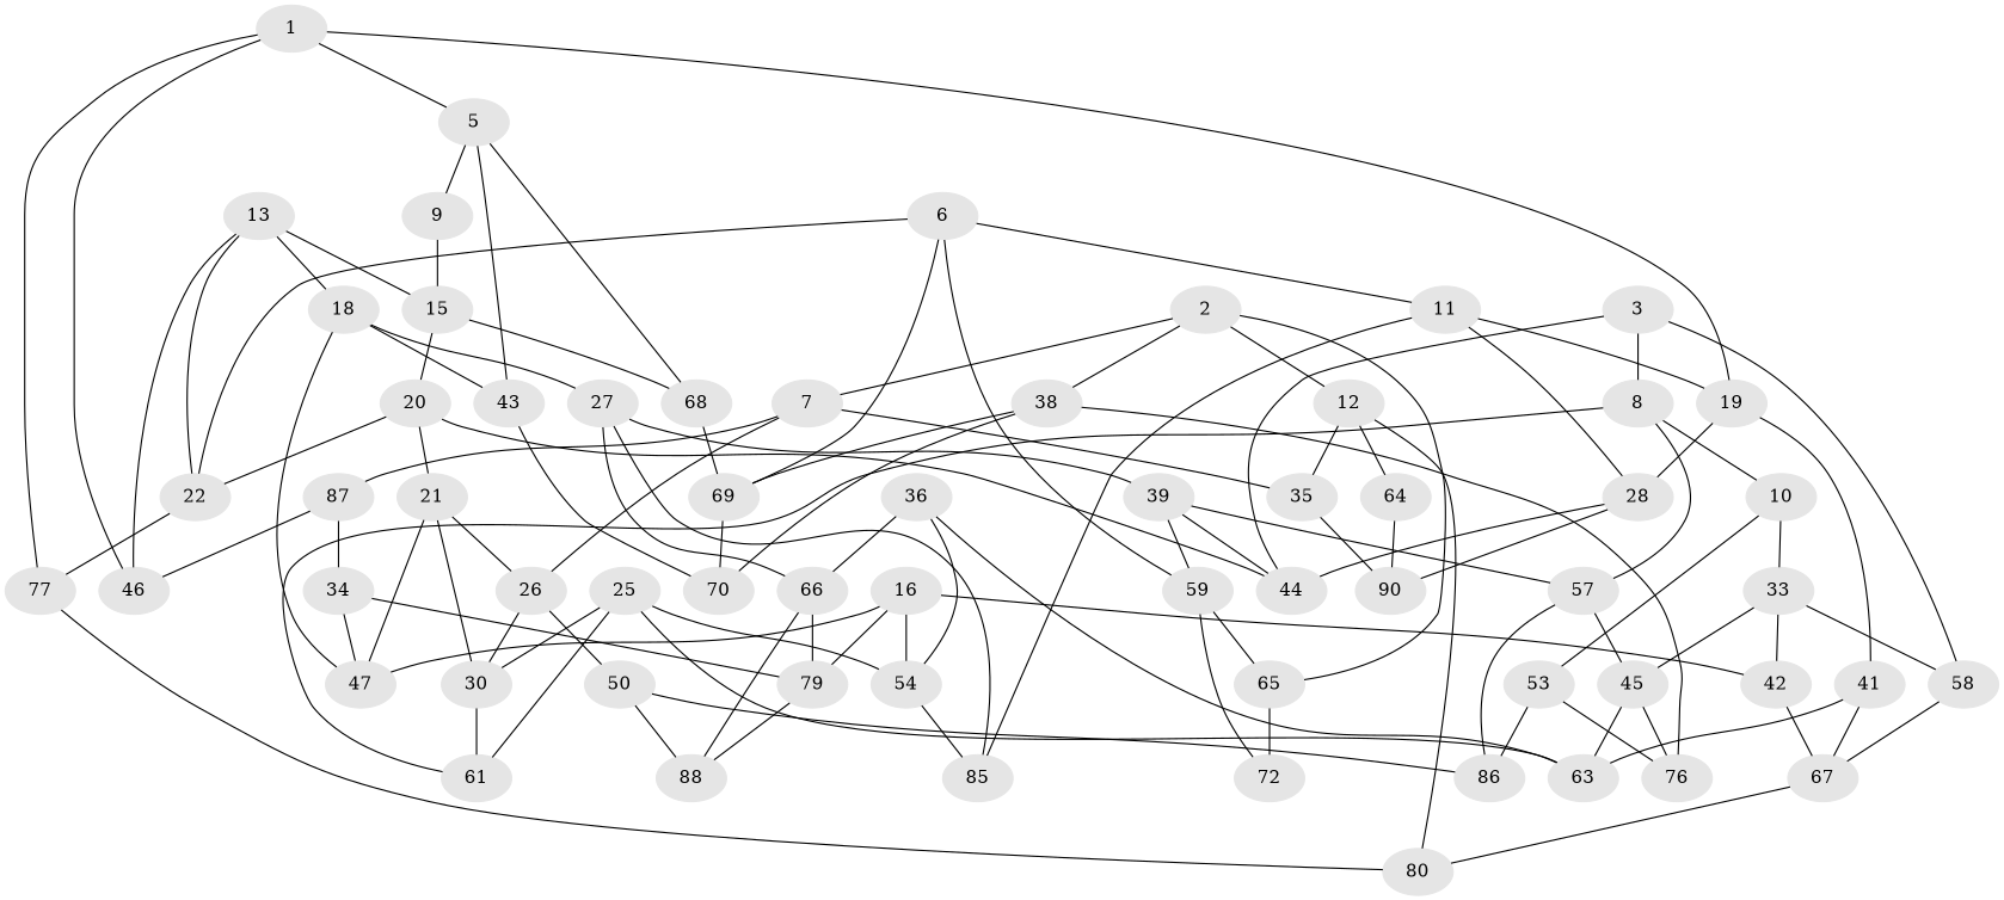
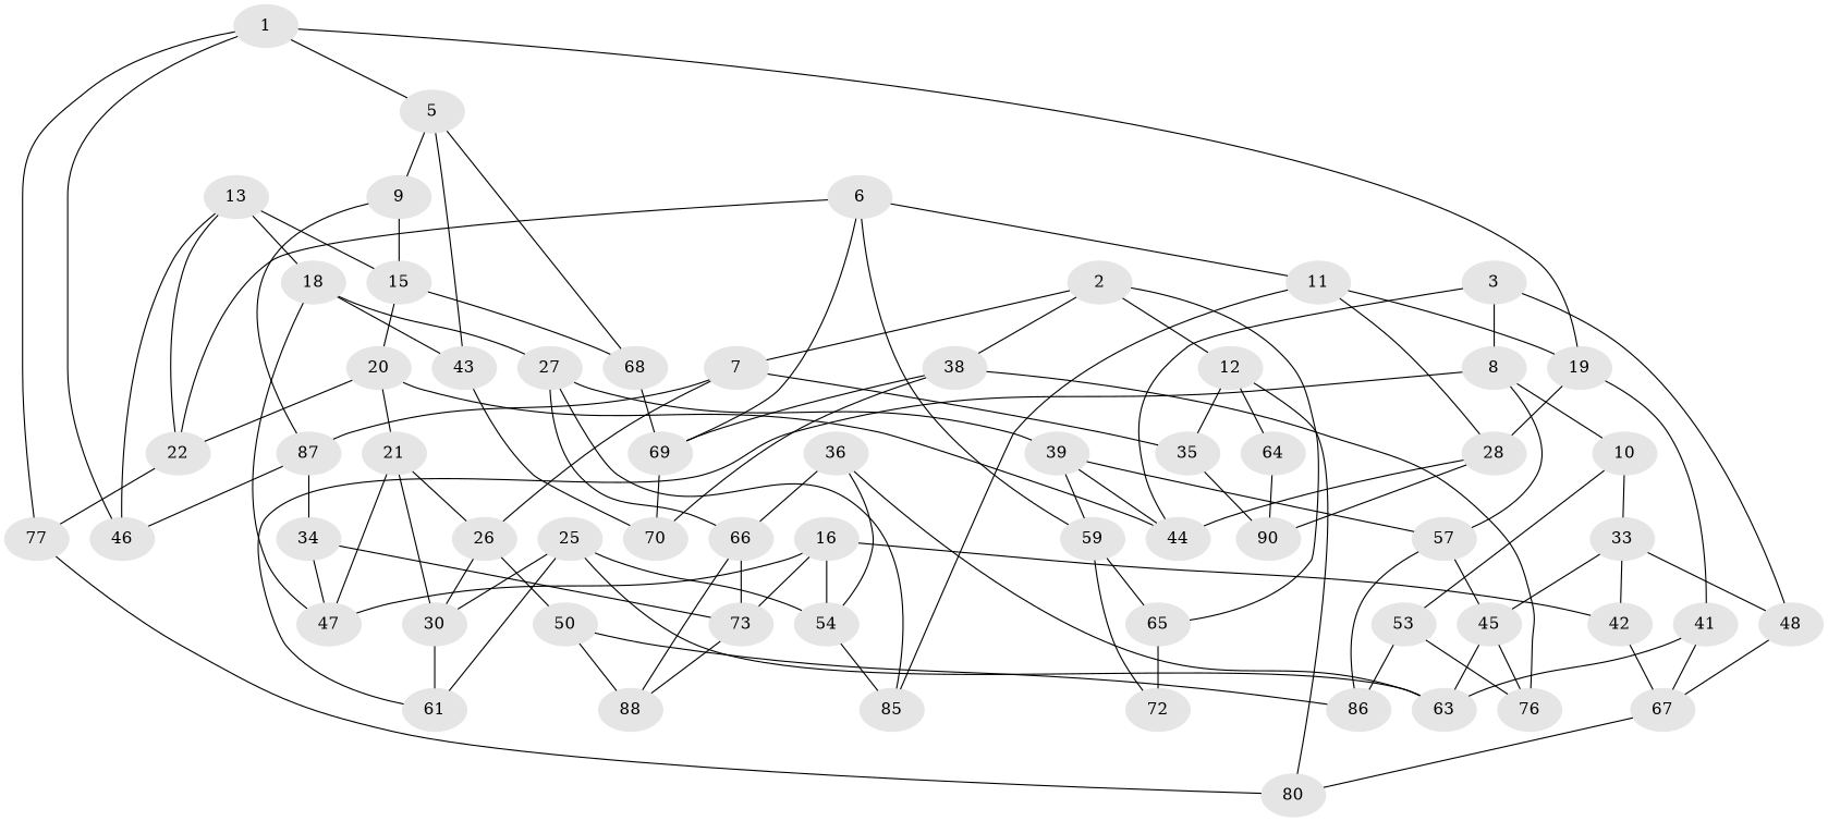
  graph {
    node [color=gray90 style=filled]
    1 [super="+14"]
    5 [super="+84"]
    19 [super="+52"]
    46
    77
    9
    43
    68
    28 [super="+48"]
    41
    80
    2 [super="+4"]
    7 [super="+29"]
    12 [super="+78"]
    38 [super="+55"]
    65 [super="+99"]
    n17 [label=87 super="+75"]
    26 [super="+96"]
    35
    64
    69 [super="+87"]
    70
    76 [super="+91"]
    72
    8 [super="+83"]
    10
    57 [super="+60"]
    61
    3
    44 [super="+51"]
-   58
+   58 [label=48]
    67 [super="+74"]
    15 [super="+49"]
    6 [super="+98"]
    11 [super="+100"]
    22 [super="+32"]
    59 [super="+93"]
    85
    34
    30 [super="+37"]
    50
    90 [super="+92"]
    33 [super="+94"]
    53
    45
    86
    20 [super="+62"]
    42
    13 [super="+31"]
    18 [super="+40"]
    47 [super="+95"]
    27 [super="+79"]
    21 [super="+24"]
    16 [super="+23"]
    54 [super="+89"]
-   73 [super="+82" label=79]
+   73 [super="+82"]
    88
    39 [super="+56"]
    66 [super="+97"]
    63 [super="+81"]
    25 [super="+71"]
    36
    1 -- 5
    1 -- 19
    1 -- 46
    1 -- 77
    5 -- 9
    5 -- 43
    5 -- 68
    19 -- 28
    19 -- 41
    77 -- 80
+   9 -- n17
    9 -- 15
    43 -- 70
    68 -- 69
    28 -- 44
    28 -- 90
    41 -- 67
    41 -- 63
    2 -- 7
    2 -- 12
    2 -- 38
    2 -- 65
    7 -- n17
    7 -- 26
    7 -- 35
    12 -- 80
    12 -- 35
    12 -- 64
    38 -- 69
    38 -- 70
    38 -- 76
    65 -- 72 [weight=2]
    n17 -- 46
    n17 -- 34
    26 -- 30
    26 -- 50
    35 -- 90
    64 -- 90 [weight=2]
    69 -- 70
    8 -- 10
    8 -- 57
    8 -- 61
    10 -- 33
    10 -- 53
    57 -- 45
    57 -- 86
    3 -- 8
    3 -- 44
    3 -- 58
    58 -- 67
    67 -- 80
    15 -- 68
    15 -- 20
    6 -- 69
    6 -- 11
    6 -- 22
    6 -- 59
    11 -- 19
    11 -- 28
    11 -- 85
    22 -- 77
    59 -- 65
    59 -- 72
    34 -- 47
    34 -- 73
    30 -- 61
    50 -- 86
    50 -- 88
    33 -- 58
    33 -- 45
    33 -- 42
    53 -- 76
    53 -- 86
    45 -- 76
    45 -- 63
    20 -- 44
    20 -- 22
    20 -- 21
    42 -- 67
    13 -- 46
    13 -- 15
    13 -- 22
    13 -- 18
    18 -- 43
    18 -- 47
    18 -- 27
    27 -- 85
    27 -- 39
    27 -- 66
    21 -- 26
    21 -- 30
    21 -- 47
    16 -- 42
    16 -- 47
    16 -- 54
    16 -- 73
    54 -- 85
    73 -- 88
    39 -- 57
    39 -- 44
    39 -- 59
    66 -- 73
    66 -- 88
    25 -- 61
    25 -- 30
    25 -- 54
    25 -- 63
    36 -- 54
    36 -- 66
    36 -- 63
  }
